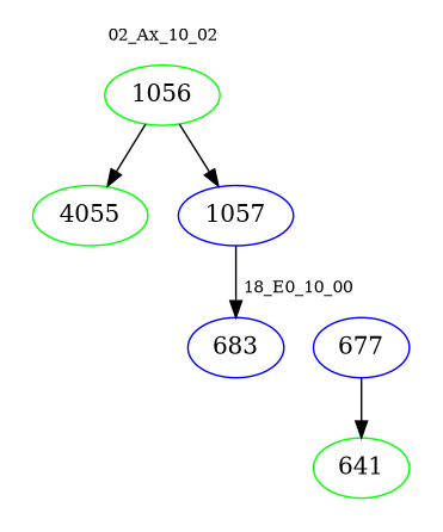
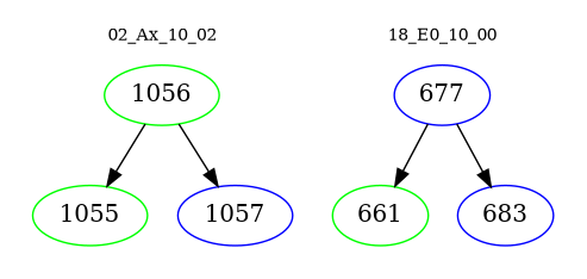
  digraph {
    node [color=green]
    edge [color=black]
    n1 [label=1056]
-   n2 [label=4055]
+   n2 [label=1055]
    n3 [color=blue label=1057]
    n4 [color=blue label=677]
-   n5 [label=641]
+   n5 [label=661]
    n6 [color=blue label=683]
    subgraph cluster_1 {
      color=white
      fontsize=10
      label="02_Ax_10_02"
      n1
      n2
      n3
    }
    subgraph cluster_2 {
      color=white
      fontsize=10
      label="18_E0_10_00"
      n4
      n5
      n6
    }
    n1 -> n2
    n1 -> n3
    n4 -> n5
-   n3 -> n6
+   n4 -> n6
  }
